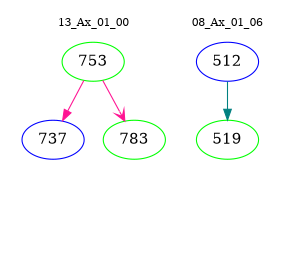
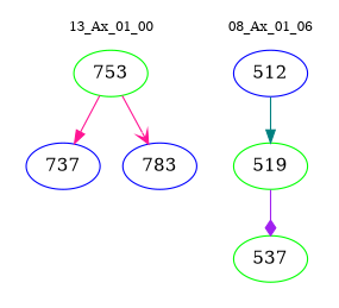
  digraph {
    node [color=green]
    edge [arrowhead=normal color=deeppink]
    n1 [label=753]
    n2 [color=blue label=737]
-   n3 [label=783]
+   n3 [color=blue label=783]
    n4 [label=519]
    n5 [color=blue label=512]
+   n6 [label=537]
    subgraph cluster_1 {
      color=white
      fontsize=10
      label="13_Ax_01_00"
      n1
      n2
      n3
    }
    subgraph cluster_2 {
      color=white
      fontsize=10
      label="08_Ax_01_06"
      n4
      n5
+     n6
    }
    n1 -> n2
    n1 -> n3 [arrowhead=vee]
+   n4 -> n6 [arrowhead=diamond color=purple]
    n5 -> n4 [color=teal]
  }
